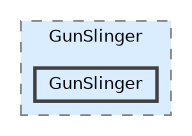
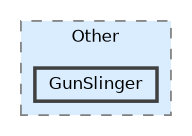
  digraph {
    compound=true
    n1 [color=grey25 fillcolor="#daedff" fontname=Helvetica fontsize=10 height=0.2 label=GunSlinger shape=box style="filled,bold" width=0.4]
    subgraph cluster_1 {
      bgcolor="#daedff"
      fontname=Helvetica
      fontsize=10
-     label=GunSlinger
+     label=Other
      pencolor=grey50
      style="filled,dashed"
      n1
    }
  }
